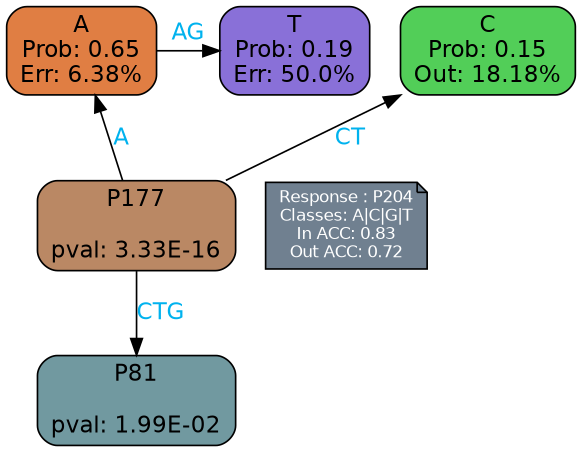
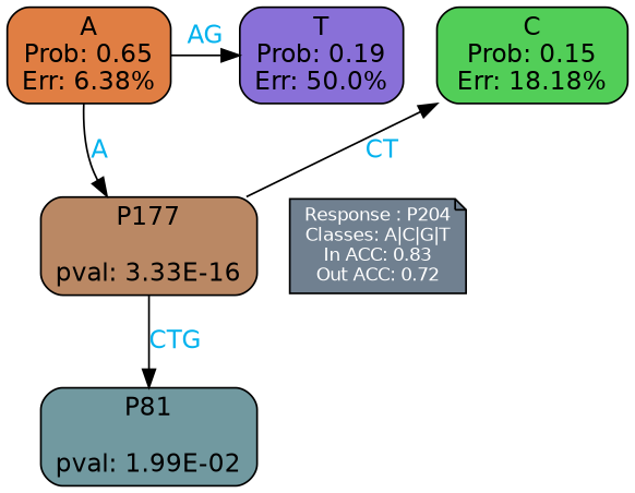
  digraph {
    ranksep=equally
    splines=polylines
    node [color=black fontname=helvetica shape=box style="filled, rounded"]
    edge [fontcolor=deepskyblue2 fontname=helvetica]
    n1 [fillcolor="#e07e43" label="A\nProb: 0.65\nErr: 6.38%"]
    n2 [fillcolor="#8970d8" label="T\nProb: 0.19\nErr: 50.0%"]
-   n3 [fillcolor="#52ce58" label="C\nProb: 0.15\nOut: 18.18%"]
+   n3 [fillcolor="#52ce58" label="C\nProb: 0.15\nErr: 18.18%"]
    n4 [align=left fillcolor=slategray fontcolor=white fontsize=10 label="Response : P204\nClasses: A|C|G|T\nIn ACC: 0.83\nOut ACC: 0.72\n" shape=note style=filled]
    n5 [fillcolor="#ba8864" label="P177\n\npval: 3.33E-16"]
    n6 [fillcolor="#7199a0" label="P81\n\npval: 1.99E-02"]
    subgraph sub_1 {
      rank=same
      n1
      n2
      n3
    }
    subgraph sub_2 {
      rank=same
      n4
      n5
    }
    n1 -> n2 [label=AG]
-   n5 -> n1 [label=A]
+   n1 -> n5 [label=A]
    n5 -> n3 [label=CT]
    n5 -> n6 [label=CTG]
  }
